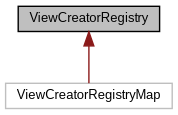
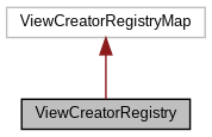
  digraph {
    node [fontname=Arial fontsize=9 shape=record]
    n1 [color=black fillcolor=grey75 fontcolor=black height=0.2 label=ViewCreatorRegistry style=filled width=0.4]
    n2 [color=grey75 height=0.2 label=ViewCreatorRegistryMap width=0.4]
-   n1 -> n2 [color=firebrick4 dir=back fontname=Arial fontsize=9 labelfontname=Arial labelfontsize=9 style=solid]
+   n2 -> n1 [color=firebrick4 dir=back fontname=Arial fontsize=9 labelfontname=Arial labelfontsize=9 style=solid]
  }
